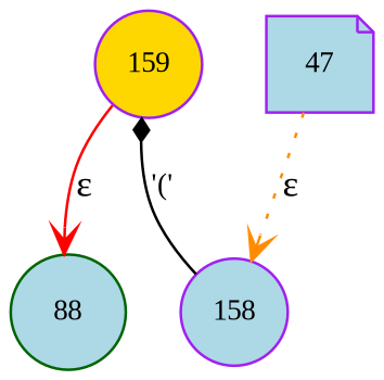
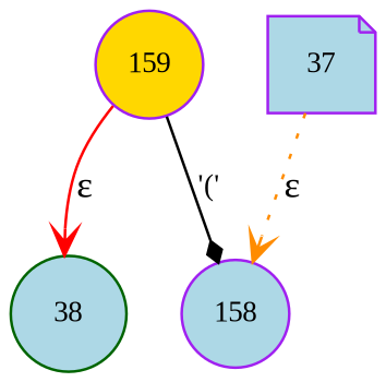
  digraph {
    fontname="Liberation Serif"
    rankdir=TB
    node [color=purple fillcolor=lightblue fixedsize=true fontname="Liberation Serif" fontsize=11 shape=circle style=filled peripheries=1]
    edge [arrowhead=vee fontname="Liberation Serif" style=solid]
-   n1 [color=darkgreen label=88 width=.6 peripheries=""]
-   n2 [label=47 shape=note width=.55]
+   n1 [color=darkgreen label=38 width=.6 peripheries=""]
+   n2 [label=37 shape=note width=.55]
    n3 [label=158 width=.55]
    n4 [fillcolor=gold label=159 width=.55]
    n2 -> n3 [color=darkorange label="&epsilon;" style=dotted]
-   n3 -> n4 [arrowhead=diamond arrowsize=.7 color=black fontsize=11 label="'('"]
+   n4 -> n3 [arrowhead=diamond arrowsize=.7 color=black fontsize=11 label="'('"]
    n4 -> n1 [color=red label="&epsilon;"]
  }
